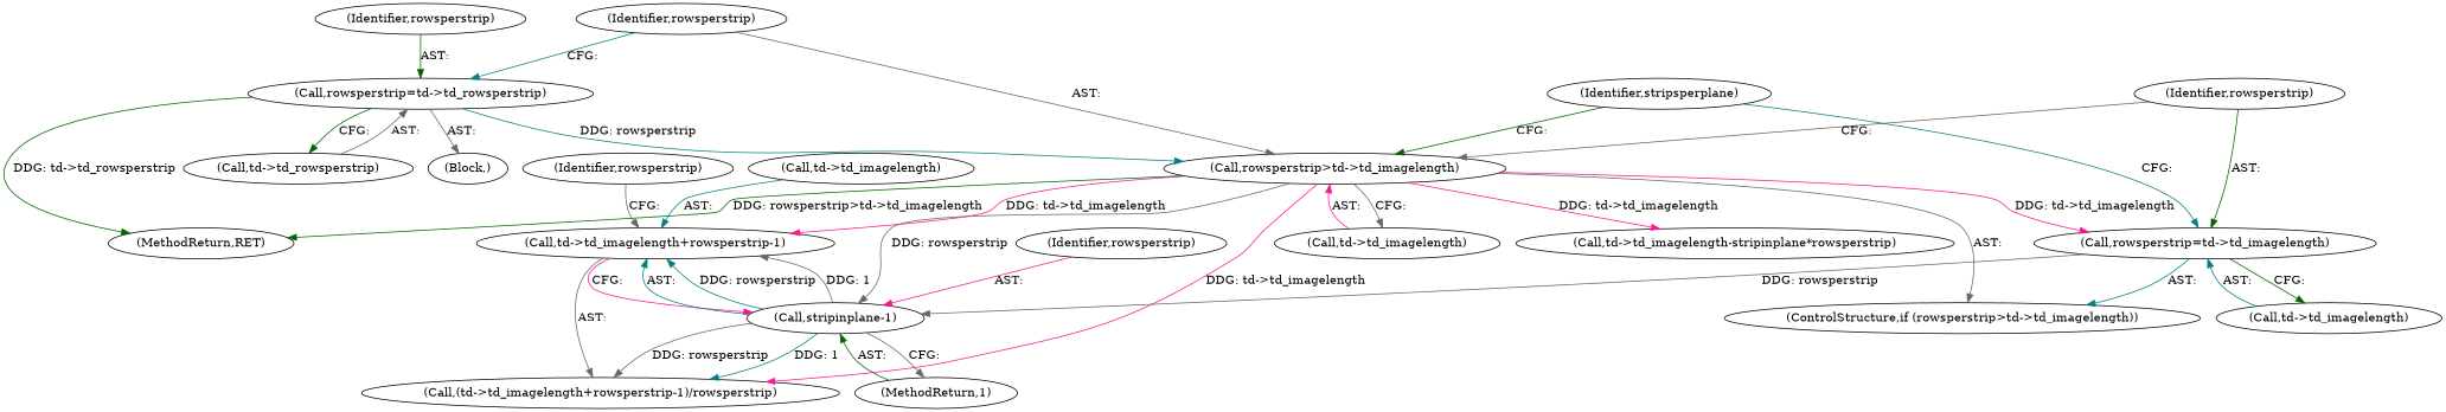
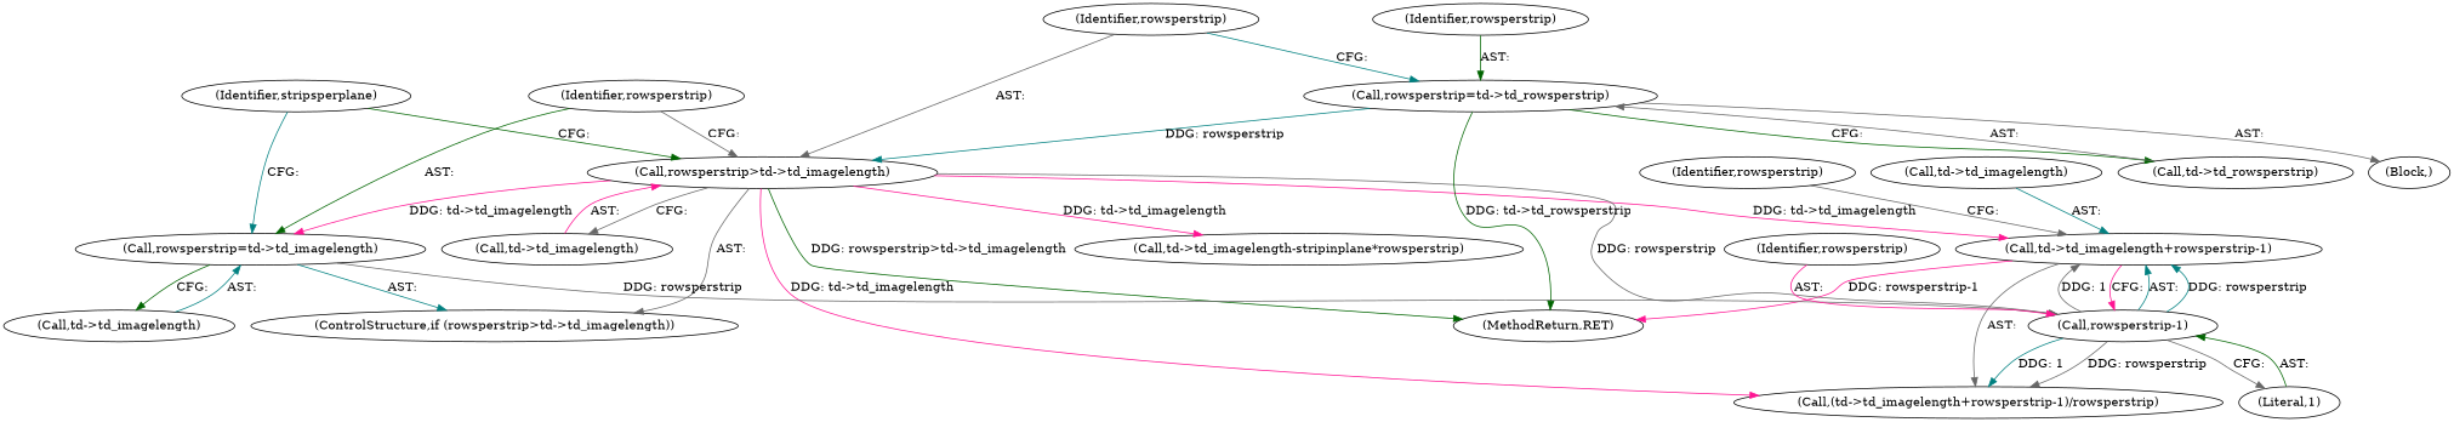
  digraph {
    edge [color=gray40]
    n1 [label="(Call,td->td_imagelength+rowsperstrip-1)"]
-   n2 [label="(Call,stripinplane-1)"]
+   n2 [label="(Call,rowsperstrip-1)"]
    n3 [label="(MethodReturn,RET)"]
    n4 [label="(Call,(td->td_imagelength+rowsperstrip-1)/rowsperstrip)"]
-   n5 [label="(MethodReturn,1)"]
+   n5 [label="(Literal,1)"]
    n6 [label="(Call,rowsperstrip>td->td_imagelength)"]
    n7 [label="(Call,rowsperstrip=td->td_imagelength)"]
    n8 [label="(Call,td->td_imagelength)"]
    n9 [label="(Call,td->td_imagelength-stripinplane*rowsperstrip)"]
    n10 [label="(ControlStructure,if (rowsperstrip>td->td_imagelength))"]
    n11 [label="(Call,td->td_imagelength)"]
    n12 [label="(Call,rowsperstrip=td->td_rowsperstrip)"]
    n13 [label="(Call,td->td_rowsperstrip)"]
    n14 [label="(Block,)"]
    n15 [label="(Identifier,rowsperstrip)"]
    n16 [label="(Identifier,rowsperstrip)"]
    n17 [label="(Identifier,rowsperstrip)"]
    n18 [label="(Identifier,rowsperstrip)"]
    n19 [label="(Call,td->td_imagelength)"]
    n20 [label="(Identifier,rowsperstrip)"]
    n21 [label="(Identifier,stripsperplane)"]
    n1 -> n2 [color=deeppink label="CFG: "]
+   n1 -> n3 [color=deeppink label="DDG: rowsperstrip-1"]
    n1 -> n4 [label="AST: "]
    n2 -> n1 [color=teal label="AST: "]
    n2 -> n1 [color=teal label="DDG: rowsperstrip"]
    n2 -> n1 [label="DDG: 1"]
    n2 -> n4 [label="DDG: rowsperstrip"]
    n2 -> n4 [color=teal label="DDG: 1"]
    n2 -> n5 [label="CFG: "]
    n5 -> n2 [color=darkgreen label="AST: "]
    n6 -> n1 [color=deeppink label="DDG: td->td_imagelength"]
    n6 -> n2 [label="DDG: rowsperstrip"]
    n6 -> n3 [color=darkgreen label="DDG: rowsperstrip>td->td_imagelength"]
    n6 -> n4 [color=deeppink label="DDG: td->td_imagelength"]
    n6 -> n7 [color=deeppink label="DDG: td->td_imagelength"]
    n6 -> n8 [label="CFG: "]
    n6 -> n9 [color=deeppink label="DDG: td->td_imagelength"]
    n6 -> n10 [label="AST: "]
    n7 -> n2 [label="DDG: rowsperstrip"]
    n7 -> n10 [color=teal label="AST: "]
    n7 -> n11 [color=darkgreen label="CFG: "]
    n8 -> n6 [color=deeppink label="AST: "]
    n11 -> n7 [color=teal label="AST: "]
    n12 -> n3 [color=darkgreen label="DDG: td->td_rowsperstrip"]
    n12 -> n6 [color=teal label="DDG: rowsperstrip"]
    n12 -> n13 [color=darkgreen label="CFG: "]
    n12 -> n14 [label="AST: "]
    n13 -> n12 [label="AST: "]
    n15 -> n1 [label="CFG: "]
    n16 -> n6 [label="CFG: "]
    n16 -> n7 [color=darkgreen label="AST: "]
    n17 -> n6 [label="AST: "]
    n17 -> n12 [color=teal label="CFG: "]
    n18 -> n12 [color=darkgreen label="AST: "]
    n19 -> n1 [color=teal label="AST: "]
    n20 -> n2 [color=deeppink label="AST: "]
    n21 -> n6 [color=darkgreen label="CFG: "]
    n21 -> n7 [color=teal label="CFG: "]
  }
